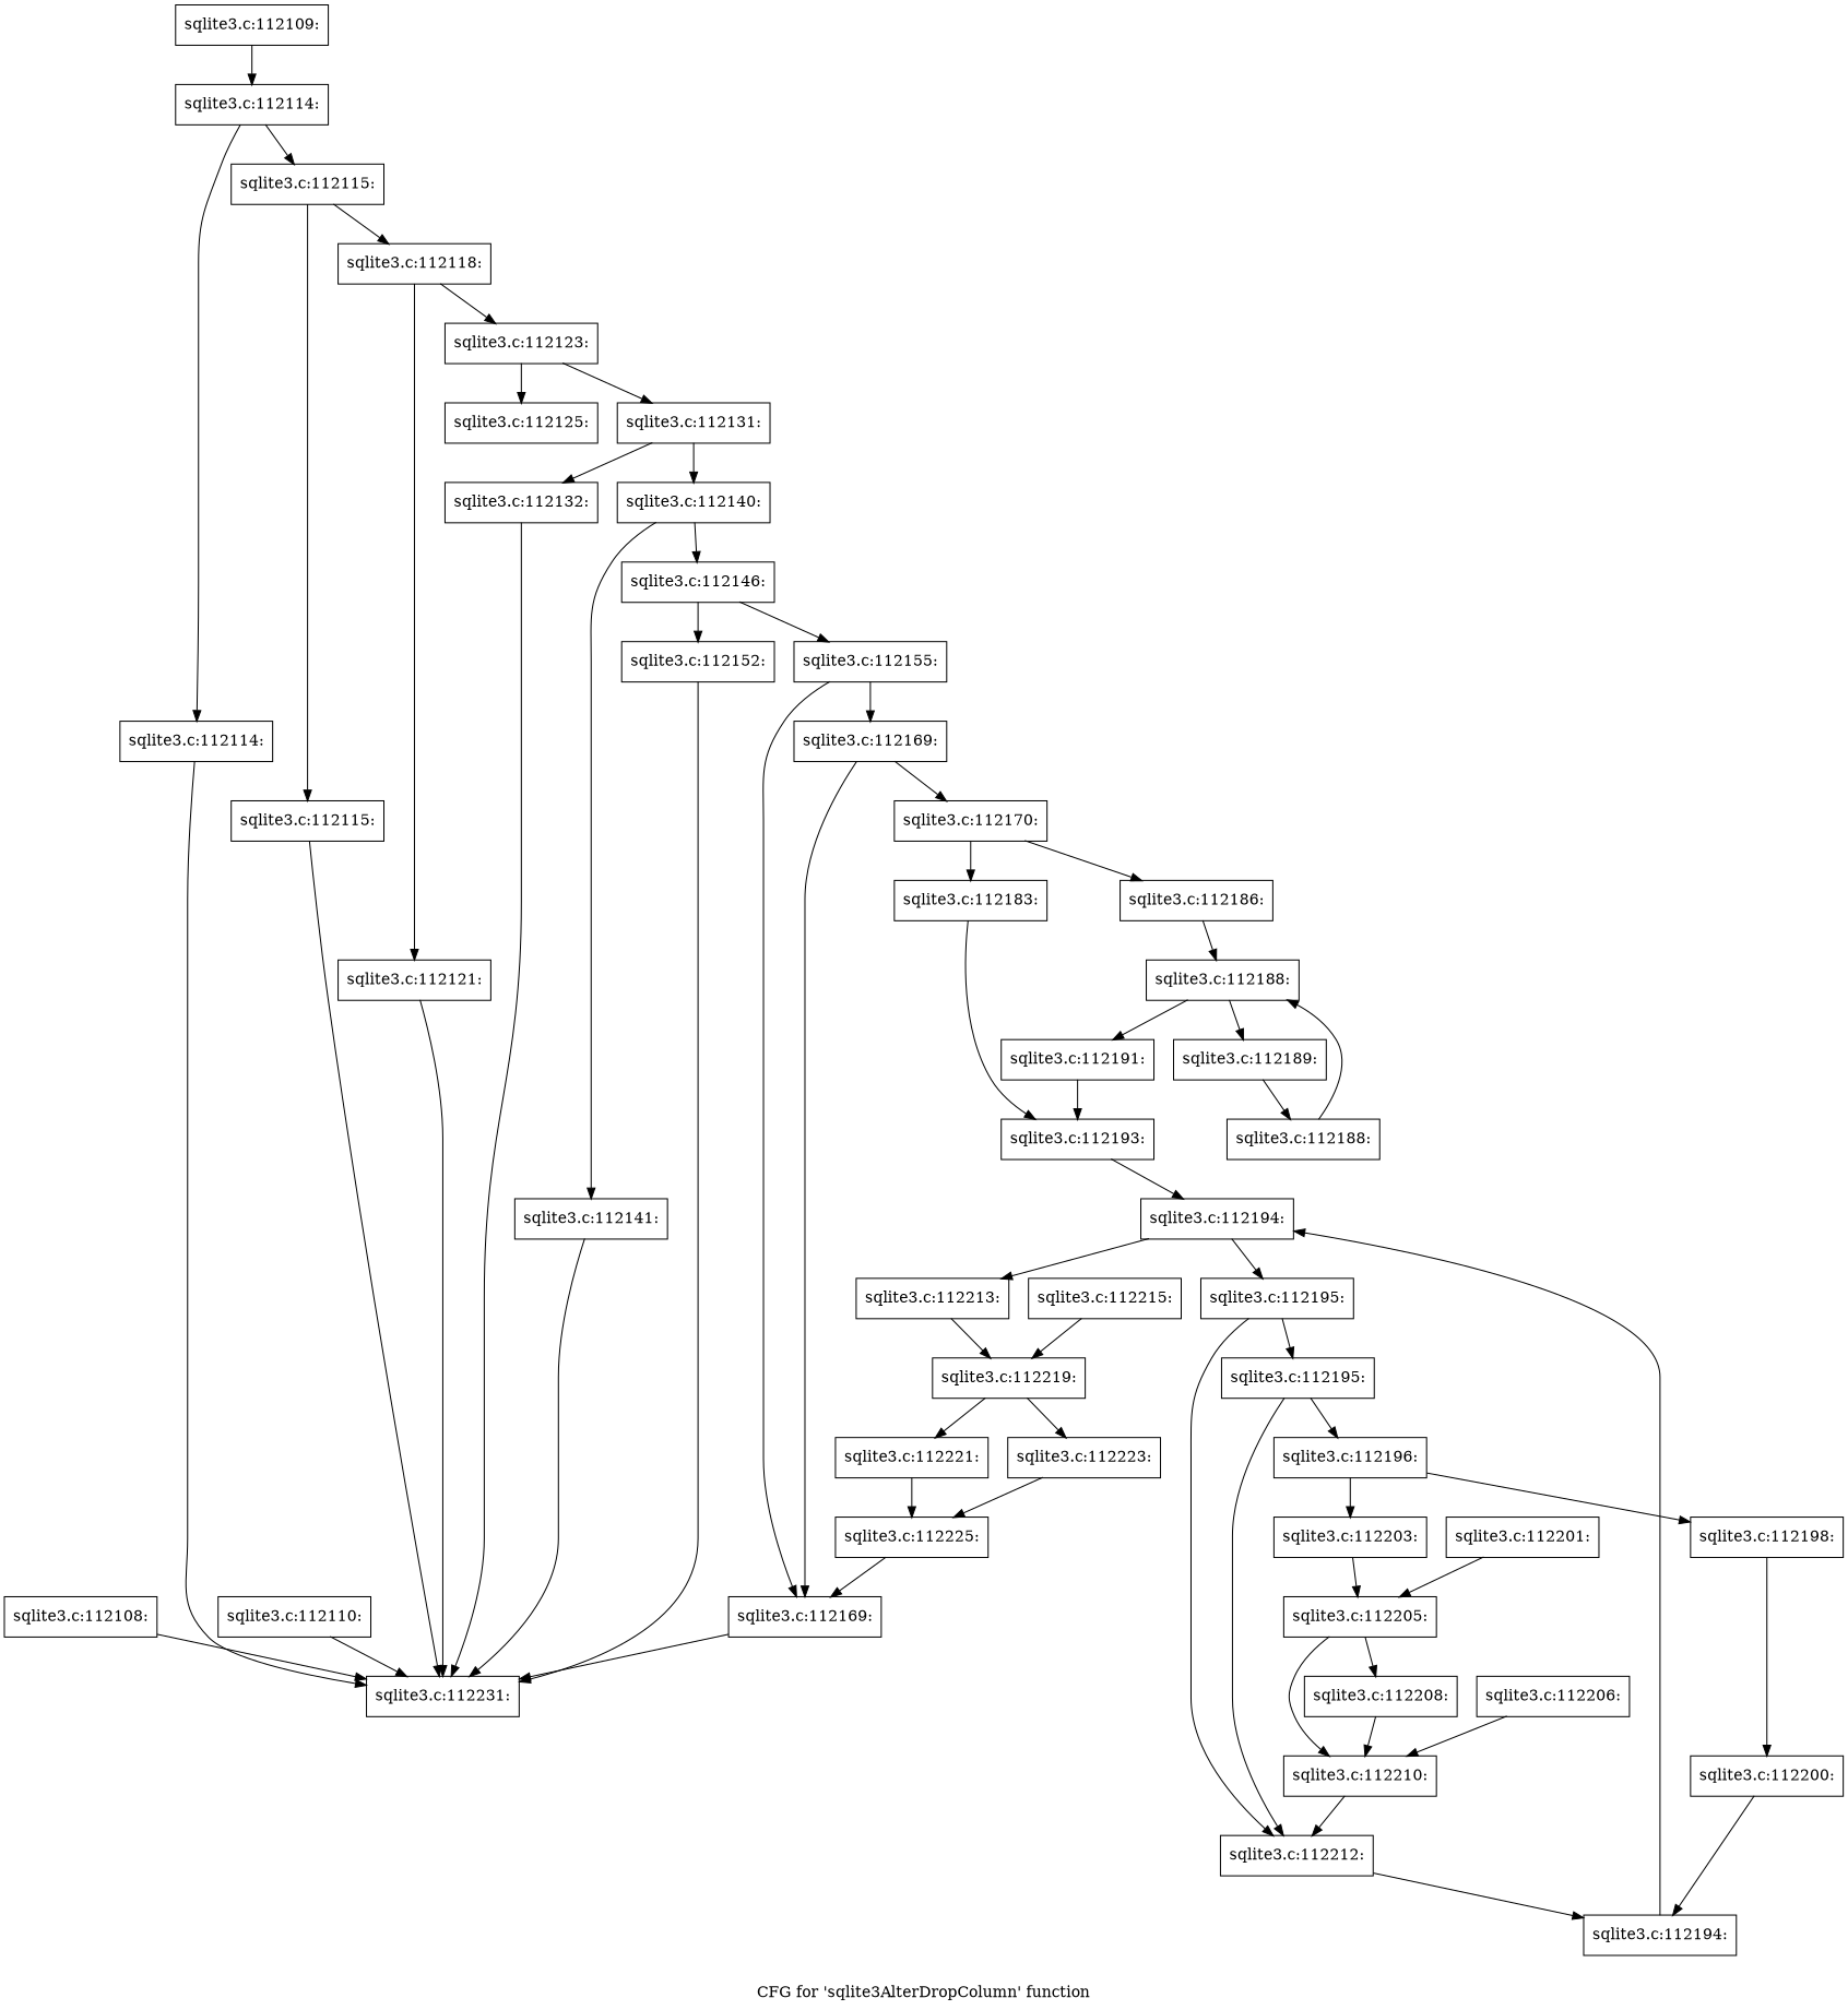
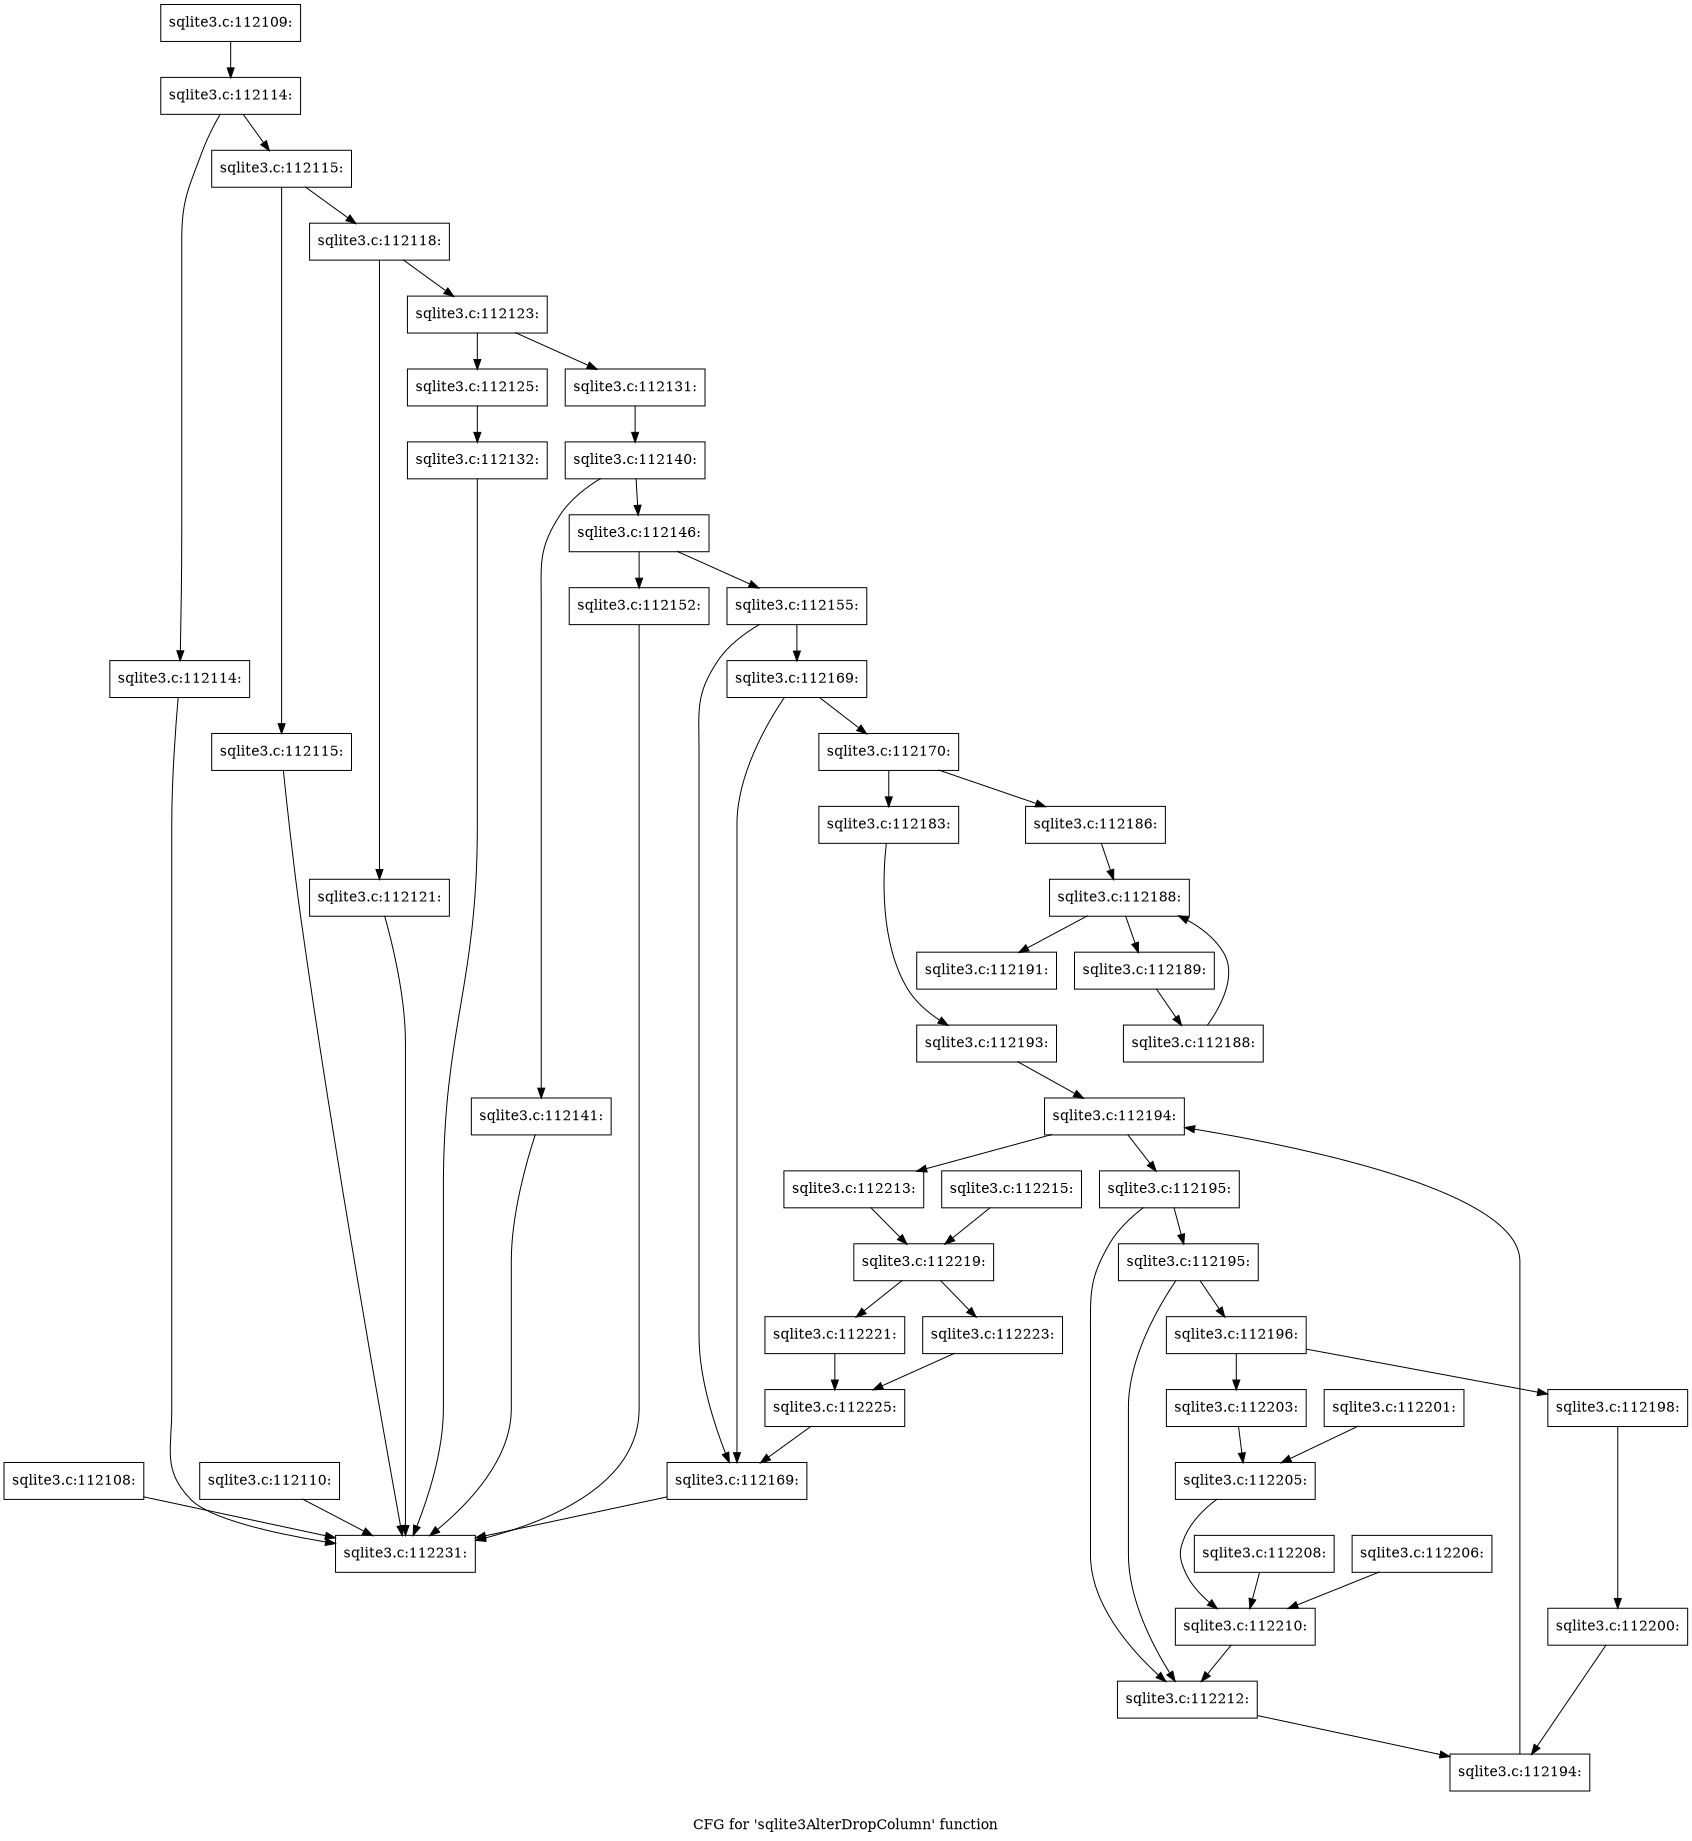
  digraph {
    label="CFG for 'sqlite3AlterDropColumn' function"
    node [shape=record]
    n1 [label="{sqlite3.c:112108:}"]
    n2 [label="{sqlite3.c:112231:}"]
    n3 [label="{sqlite3.c:112109:}"]
    n4 [label="{sqlite3.c:112114:}"]
    n5 [label="{sqlite3.c:112114:}"]
    n6 [label="{sqlite3.c:112115:}"]
    n7 [label="{sqlite3.c:112110:}"]
    n8 [label="{sqlite3.c:112115:}"]
    n9 [label="{sqlite3.c:112118:}"]
    n10 [label="{sqlite3.c:112121:}"]
    n11 [label="{sqlite3.c:112123:}"]
    n12 [label="{sqlite3.c:112125:}"]
    n13 [label="{sqlite3.c:112131:}"]
    n14 [label="{sqlite3.c:112132:}"]
    n15 [label="{sqlite3.c:112140:}"]
    n16 [label="{sqlite3.c:112141:}"]
    n17 [label="{sqlite3.c:112146:}"]
    n18 [label="{sqlite3.c:112152:}"]
    n19 [label="{sqlite3.c:112155:}"]
    n20 [label="{sqlite3.c:112169:}"]
    n21 [label="{sqlite3.c:112169:}"]
    n22 [label="{sqlite3.c:112170:}"]
    n23 [label="{sqlite3.c:112183:}"]
    n24 [label="{sqlite3.c:112186:}"]
    n25 [label="{sqlite3.c:112193:}"]
    n26 [label="{sqlite3.c:112188:}"]
    n27 [label="{sqlite3.c:112194:}"]
    n28 [label="{sqlite3.c:112189:}"]
    n29 [label="{sqlite3.c:112191:}"]
    n30 [label="{sqlite3.c:112195:}"]
    n31 [label="{sqlite3.c:112213:}"]
    n32 [label="{sqlite3.c:112188:}"]
    n33 [label="{sqlite3.c:112195:}"]
    n34 [label="{sqlite3.c:112212:}"]
    n35 [label="{sqlite3.c:112219:}"]
    n36 [label="{sqlite3.c:112196:}"]
    n37 [label="{sqlite3.c:112194:}"]
    n38 [label="{sqlite3.c:112215:}"]
    n39 [label="{sqlite3.c:112221:}"]
    n40 [label="{sqlite3.c:112223:}"]
    n41 [label="{sqlite3.c:112198:}"]
    n42 [label="{sqlite3.c:112203:}"]
    n43 [label="{sqlite3.c:112200:}"]
    n44 [label="{sqlite3.c:112205:}"]
    n45 [label="{sqlite3.c:112201:}"]
    n46 [label="{sqlite3.c:112208:}"]
    n47 [label="{sqlite3.c:112210:}"]
    n48 [label="{sqlite3.c:112206:}"]
    n49 [label="{sqlite3.c:112225:}"]
    n1 -> n2
    n3 -> n4
    n4 -> n5
    n4 -> n6
    n5 -> n2
    n6 -> n8
    n6 -> n9
    n7 -> n2
    n8 -> n2
    n9 -> n10
    n9 -> n11
    n10 -> n2
    n11 -> n12
    n11 -> n13
-   n13 -> n14
+   n12 -> n14
    n13 -> n15
    n14 -> n2
    n15 -> n16
    n15 -> n17
    n16 -> n2
    n17 -> n18
    n17 -> n19
    n18 -> n2
    n19 -> n20
    n19 -> n21
    n20 -> n21
    n20 -> n22
    n21 -> n2
    n22 -> n23
    n22 -> n24
    n23 -> n25
    n24 -> n26
    n25 -> n27
    n26 -> n28
    n26 -> n29
    n27 -> n30
    n27 -> n31
    n28 -> n32
-   n29 -> n25
    n30 -> n33
    n30 -> n34
    n31 -> n35
    n32 -> n26
    n33 -> n34
    n33 -> n36
    n34 -> n37
    n35 -> n39
    n35 -> n40
    n36 -> n41
    n36 -> n42
    n37 -> n27
    n38 -> n35
    n39 -> n49
    n40 -> n49
    n41 -> n43
    n42 -> n44
    n43 -> n37
-   n44 -> n46
    n44 -> n47
    n45 -> n44
    n46 -> n47
    n47 -> n34
    n48 -> n47
    n49 -> n21
  }
